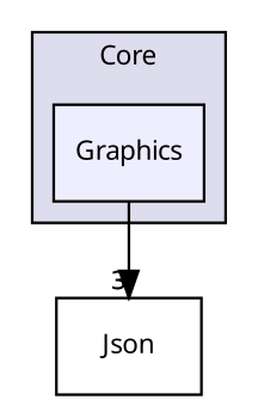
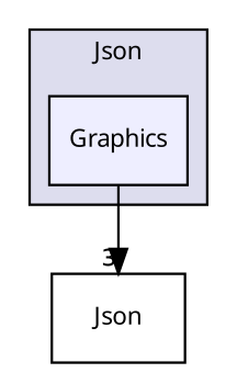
  digraph {
    compound=true
    fontname="Noto Sans"
    node [fontname="Noto Sans" fontsize=10 shape=box]
    n1 [fillcolor="#eeeeff" label=Graphics pencolor=black style=filled]
    n2 [label=Json]
    subgraph cluster_1 {
      bgcolor="#ddddee"
      fontsize=10
-     label=Core
+     label=Json
      pencolor=black
      n1
    }
    n1 -> n2 [headlabel=3 labeldistance=1.5 labelfontname=Helvetica labelfontsize=10 fontname="Noto Sans"]
  }
